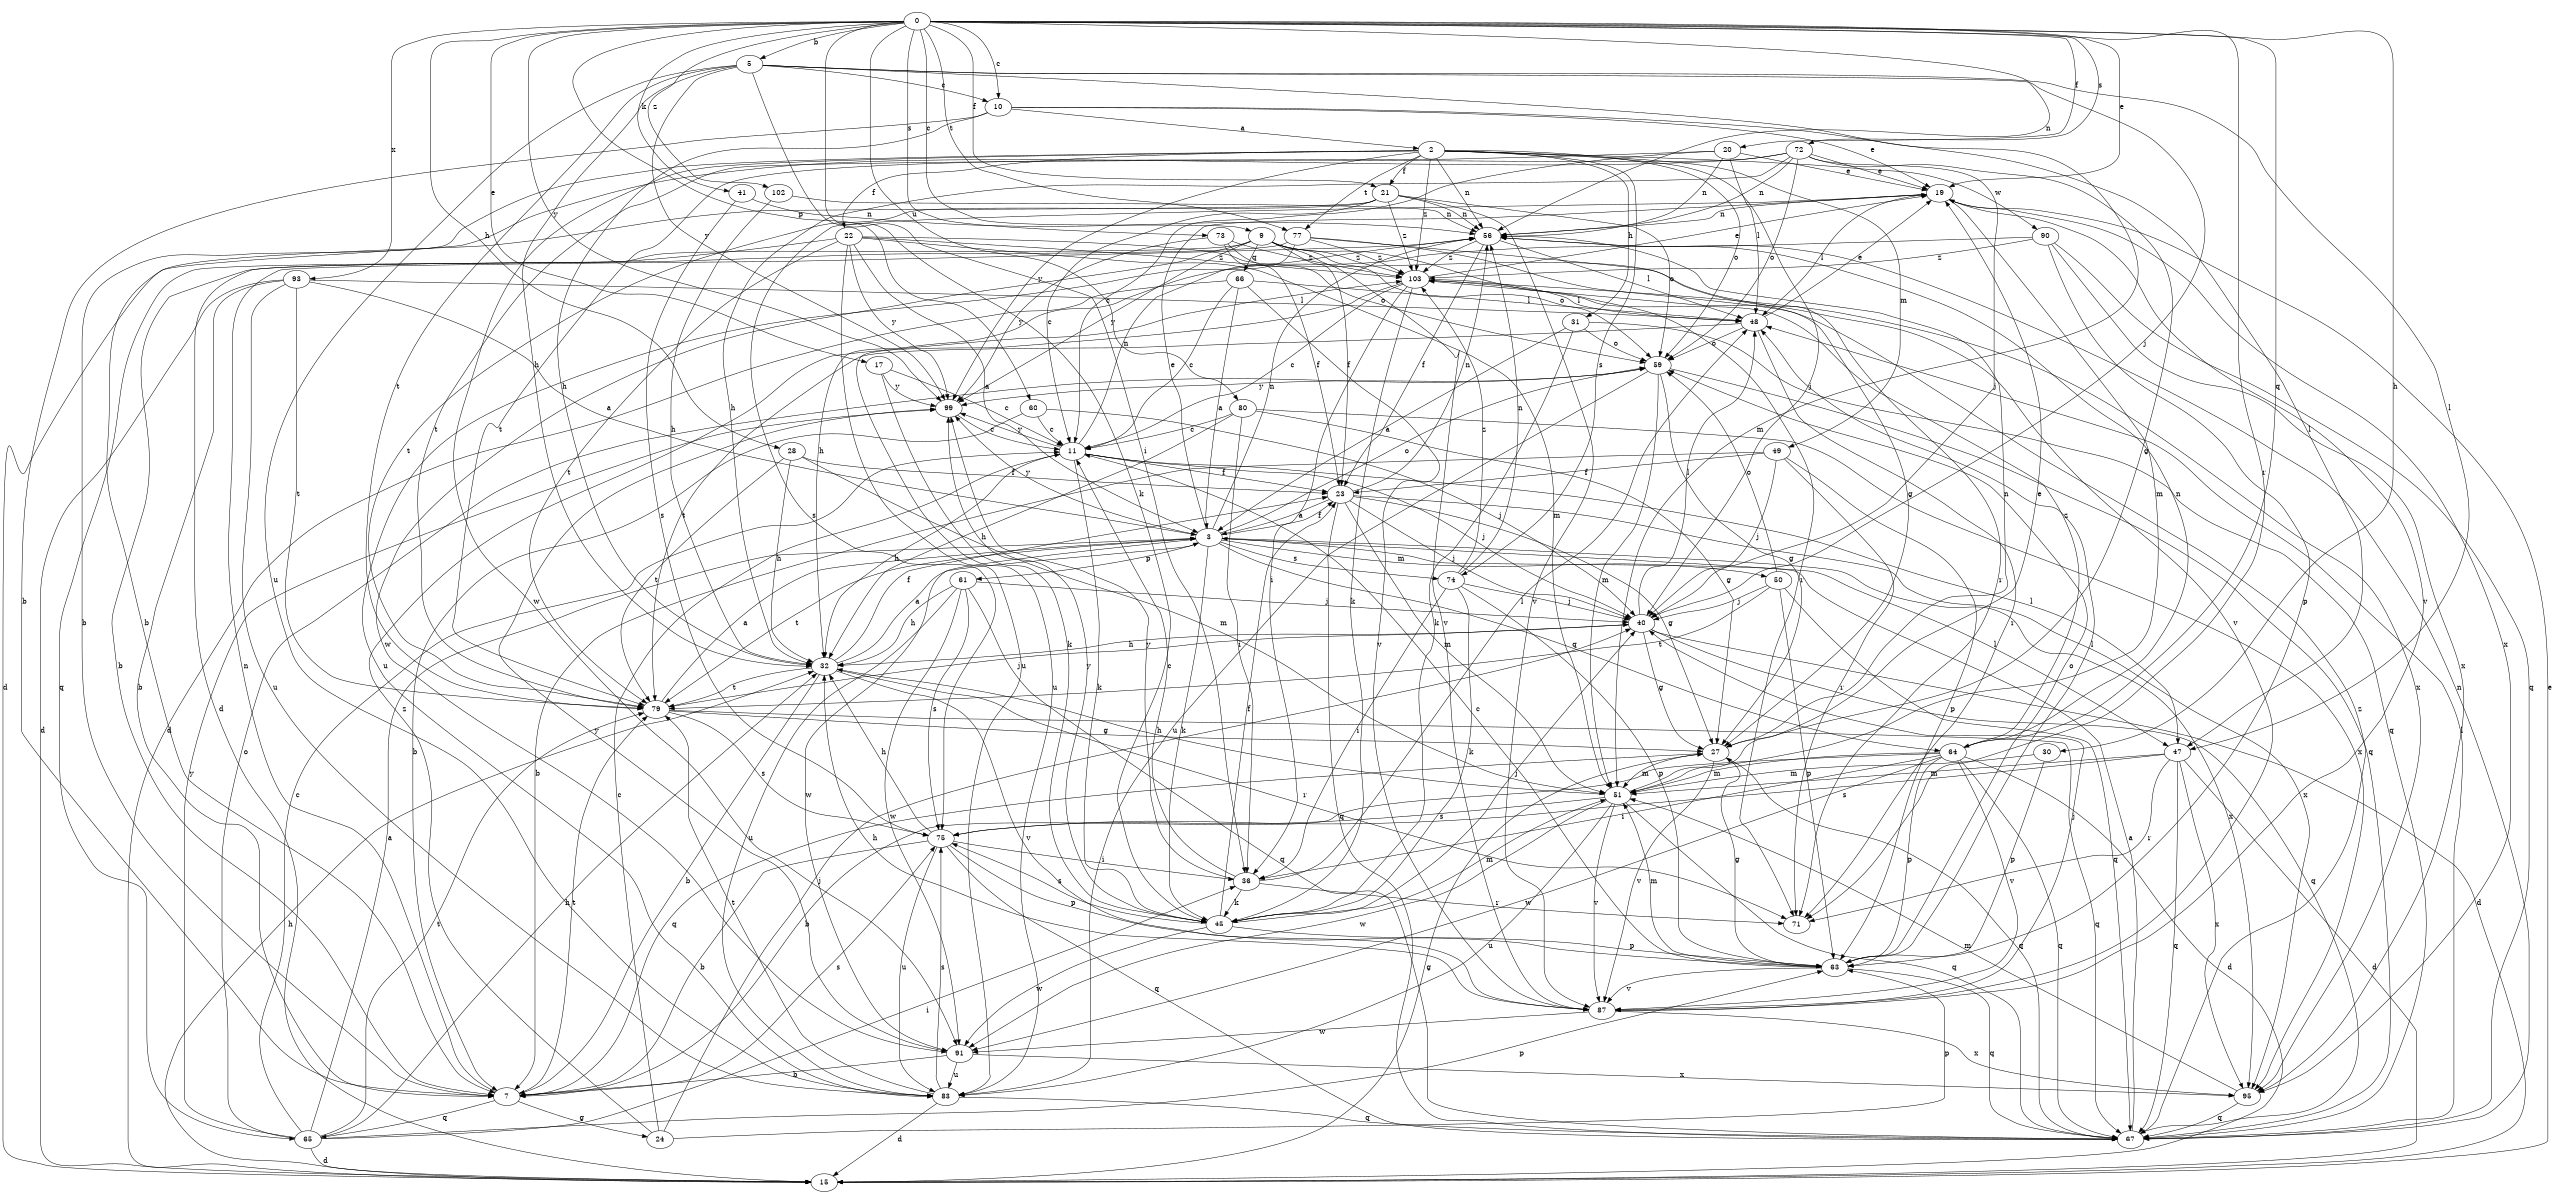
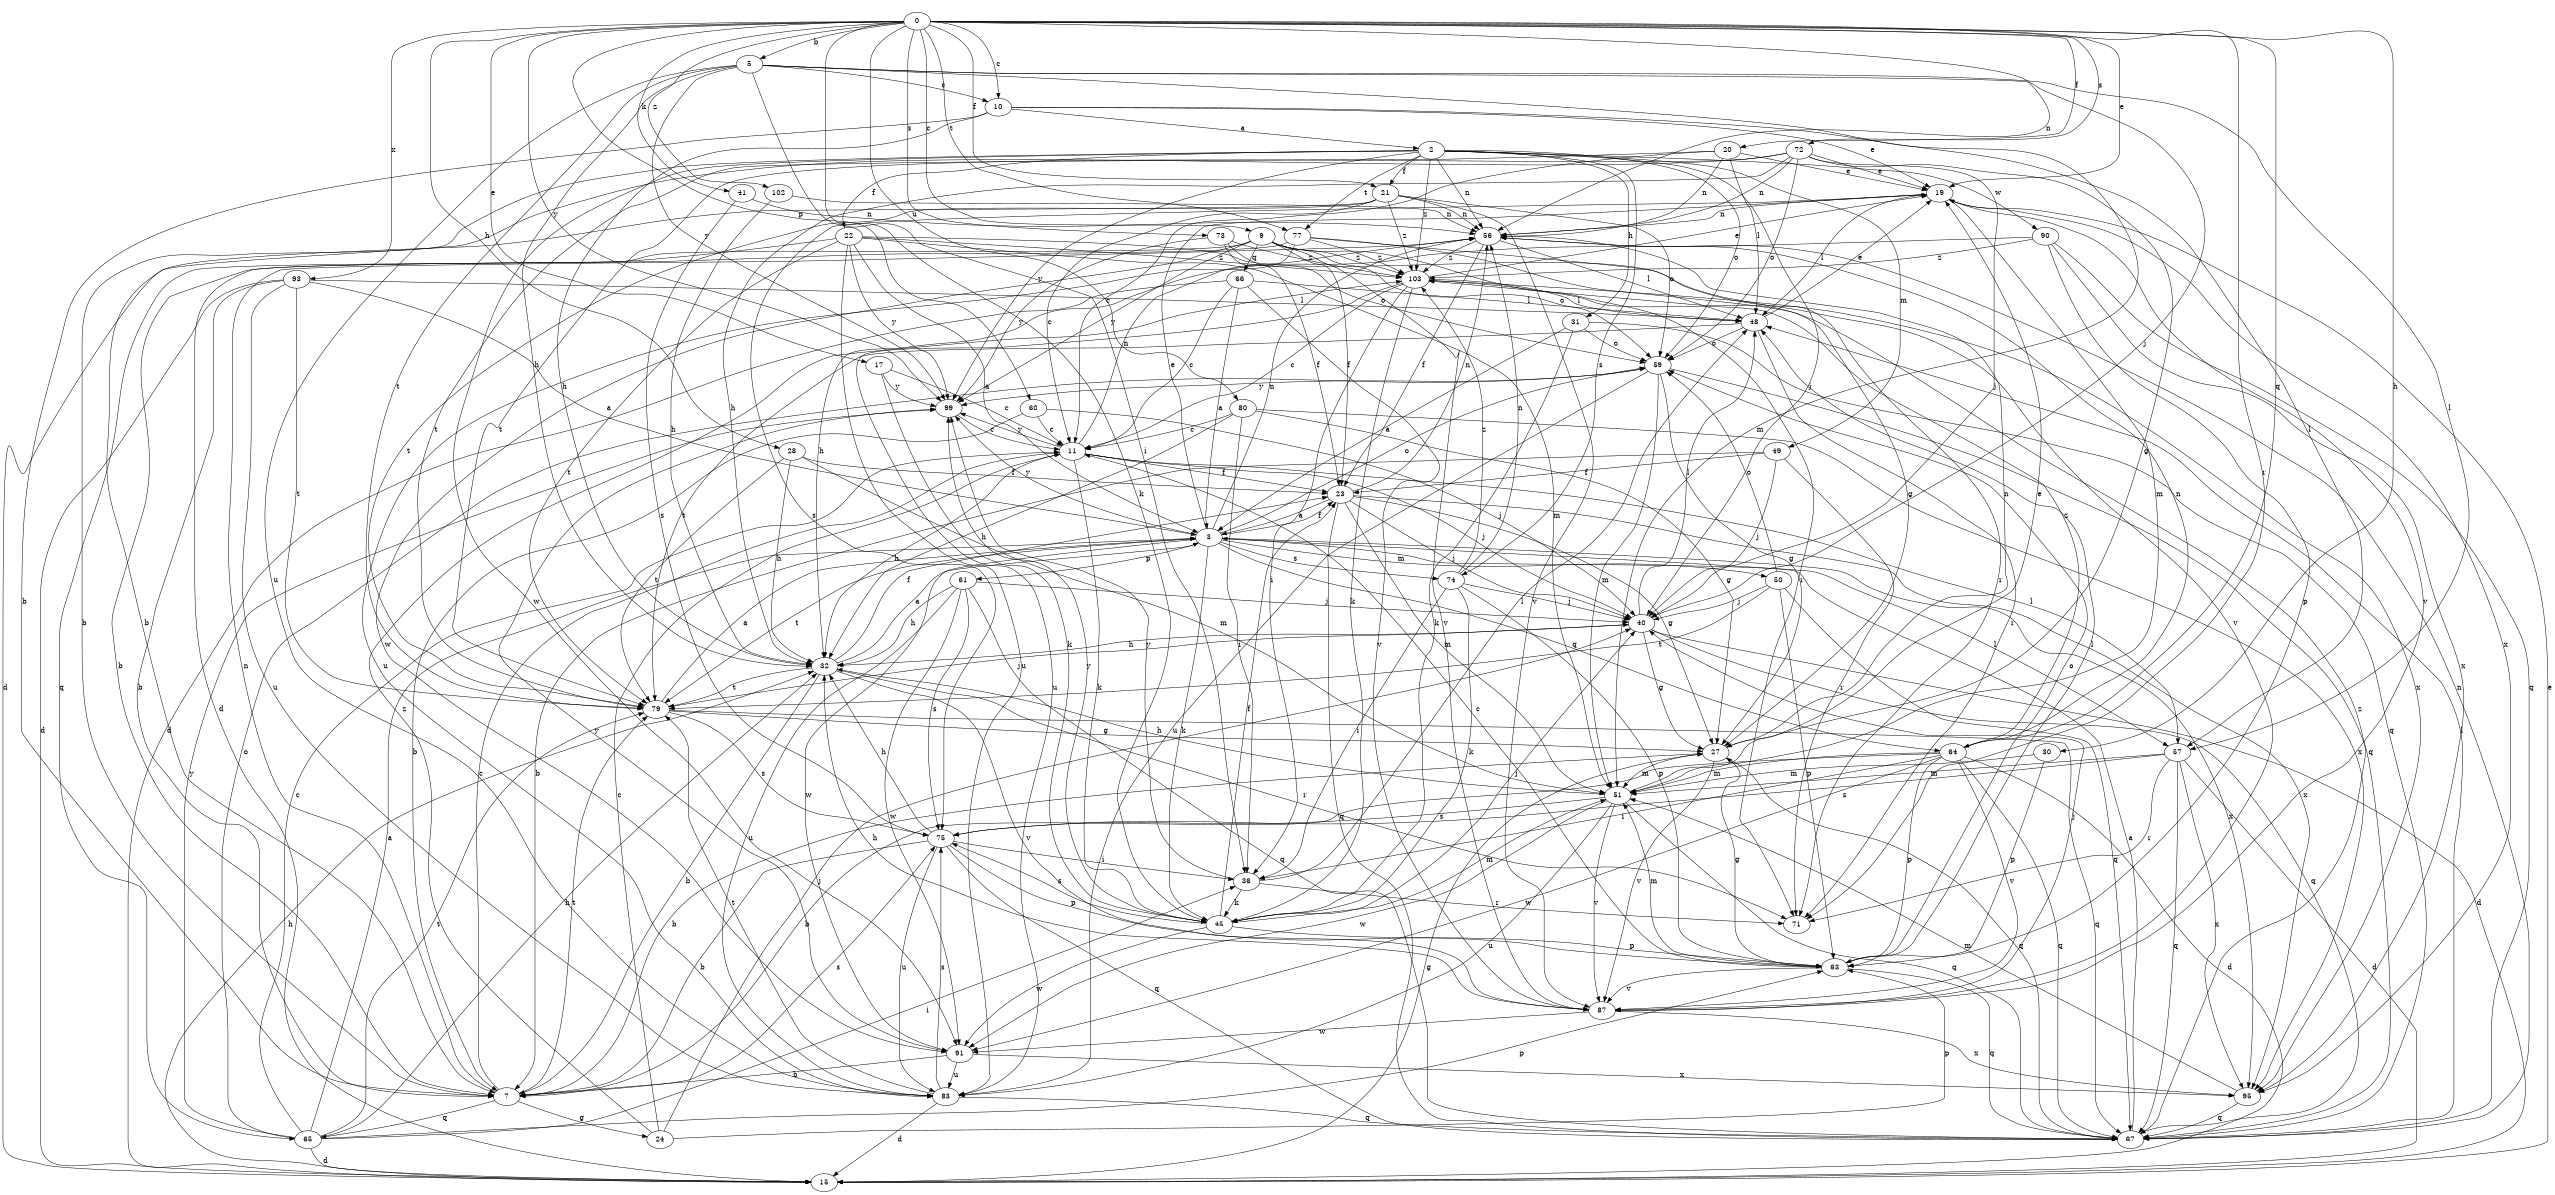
  strict digraph {
    fontname="DejaVu Serif"
    node [fontname="DejaVu Serif"]
    edge [fontname="DejaVu Serif"]
    0
    5
    9
    10
    17
    19
    20
    21
    28
    30
    36
    41
    56
    60
    64
    71
    72
    73
    77
    80
    93
    99
    102
    40
    45
-   47
+   47 [label=57]
    79
    32
    51
    83
    59
    91
    103
    23
    65
    66
    87
    2
    7
    11
    95
    75
    48
    15
    63
    67
    27
    3
    22
    31
    49
    74
    90
    24
    50
    61
    0 -> 5 [label=b]
    0 -> 9 [label=c]
    0 -> 10 [label=c]
    0 -> 17 [label=e]
    0 -> 19 [label=e]
    0 -> 20 [label=f]
    0 -> 21 [label=f]
    0 -> 28 [label=h]
    0 -> 30 [label=h]
    0 -> 36 [label=i]
    0 -> 41 [label=k]
    0 -> 56 [label=n]
    0 -> 60 [label=p]
    0 -> 64 [label=q]
    0 -> 71 [label=r]
    0 -> 72 [label=s]
    0 -> 73 [label=s]
    0 -> 77 [label=t]
    0 -> 80 [label=u]
    0 -> 93 [label=x]
    0 -> 99 [label=y]
    0 -> 102 [label=z]
    5 -> 10 [label=c]
    5 -> 99 [label=y]
    5 -> 40 [label=j]
    5 -> 45 [label=k]
    5 -> 47 [label=l]
    5 -> 79 [label=t]
    5 -> 32 [label=h]
    5 -> 51 [label=m]
    5 -> 83 [label=u]
    9 -> 71 [label=r]
    9 -> 99 [label=y]
    9 -> 59 [label=o]
    9 -> 91 [label=w]
    9 -> 103 [label=z]
    9 -> 23 [label=f]
    9 -> 65 [label=q]
    9 -> 66 [label=q]
    9 -> 87 [label=v]
    10 -> 19 [label=e]
    10 -> 47 [label=l]
    10 -> 32 [label=h]
    10 -> 2 [label=a]
    10 -> 7 [label=b]
    17 -> 99 [label=y]
    17 -> 45 [label=k]
    17 -> 11 [label=c]
    19 -> 56 [label=n]
    19 -> 51 [label=m]
    19 -> 87 [label=v]
    19 -> 95 [label=x]
    19 -> 75 [label=s]
    19 -> 48 [label=l]
    20 -> 19 [label=e]
    20 -> 56 [label=n]
    20 -> 79 [label=t]
    20 -> 11 [label=c]
    20 -> 48 [label=l]
    21 -> 56 [label=n]
    21 -> 79 [label=t]
    21 -> 59 [label=o]
    21 -> 103 [label=z]
    21 -> 87 [label=v]
    21 -> 11 [label=c]
    21 -> 15 [label=d]
    28 -> 79 [label=t]
    28 -> 32 [label=h]
    28 -> 51 [label=m]
    28 -> 23 [label=f]
    30 -> 51 [label=m]
    30 -> 63 [label=p]
    36 -> 71 [label=r]
    36 -> 99 [label=y]
    36 -> 45 [label=k]
    36 -> 48 [label=l]
    41 -> 56 [label=n]
    41 -> 75 [label=s]
    56 -> 103 [label=z]
    56 -> 23 [label=f]
    56 -> 48 [label=l]
    60 -> 40 [label=j]
    60 -> 7 [label=b]
    60 -> 11 [label=c]
    64 -> 36 [label=i]
    64 -> 56 [label=n]
    64 -> 51 [label=m]
    64 -> 91 [label=w]
    64 -> 103 [label=z]
    64 -> 87 [label=v]
    64 -> 7 [label=b]
    64 -> 15 [label=d]
    64 -> 63 [label=p]
    64 -> 67 [label=q]
    72 -> 19 [label=e]
    72 -> 56 [label=n]
    72 -> 40 [label=j]
    72 -> 79 [label=t]
    72 -> 32 [label=h]
    72 -> 59 [label=o]
    72 -> 7 [label=b]
    72 -> 27 [label=g]
    73 -> 99 [label=y]
    73 -> 59 [label=o]
    73 -> 103 [label=z]
    73 -> 23 [label=f]
    77 -> 71 [label=r]
    77 -> 83 [label=u]
    77 -> 103 [label=z]
    77 -> 7 [label=b]
    77 -> 27 [label=g]
    80 -> 36 [label=i]
    80 -> 32 [label=h]
    80 -> 11 [label=c]
    80 -> 95 [label=x]
    80 -> 27 [label=g]
    93 -> 79 [label=t]
    93 -> 83 [label=u]
    93 -> 7 [label=b]
    93 -> 48 [label=l]
    93 -> 15 [label=d]
    93 -> 3 [label=a]
    99 -> 11 [label=c]
    102 -> 56 [label=n]
    102 -> 32 [label=h]
    40 -> 32 [label=h]
    40 -> 48 [label=l]
    40 -> 15 [label=d]
    40 -> 67 [label=q]
    40 -> 27 [label=g]
    45 -> 99 [label=y]
    45 -> 40 [label=j]
    45 -> 51 [label=m]
    45 -> 91 [label=w]
    45 -> 23 [label=f]
    45 -> 75 [label=s]
    45 -> 63 [label=p]
    47 -> 71 [label=r]
    47 -> 51 [label=m]
    47 -> 95 [label=x]
    47 -> 75 [label=s]
    47 -> 15 [label=d]
    47 -> 67 [label=q]
    79 -> 40 [label=j]
    79 -> 75 [label=s]
    79 -> 67 [label=q]
    79 -> 27 [label=g]
    79 -> 3 [label=a]
    32 -> 71 [label=r]
    32 -> 79 [label=t]
    32 -> 23 [label=f]
    32 -> 87 [label=v]
    32 -> 7 [label=b]
    32 -> 3 [label=a]
    51 -> 19 [label=e]
    51 -> 32 [label=h]
    51 -> 83 [label=u]
    51 -> 91 [label=w]
    51 -> 87 [label=v]
    51 -> 75 [label=s]
    51 -> 67 [label=q]
    83 -> 79 [label=t]
    83 -> 75 [label=s]
    83 -> 15 [label=d]
    83 -> 67 [label=q]
    59 -> 99 [label=y]
    59 -> 51 [label=m]
    59 -> 83 [label=u]
    59 -> 67 [label=q]
    59 -> 27 [label=g]
    91 -> 99 [label=y]
    91 -> 83 [label=u]
    91 -> 7 [label=b]
    91 -> 95 [label=x]
    103 -> 19 [label=e]
    103 -> 36 [label=i]
    103 -> 45 [label=k]
    103 -> 83 [label=u]
    103 -> 11 [label=c]
    103 -> 95 [label=x]
    103 -> 48 [label=l]
    23 -> 56 [label=n]
    23 -> 40 [label=j]
    23 -> 51 [label=m]
    23 -> 95 [label=x]
    23 -> 67 [label=q]
    23 -> 27 [label=g]
    23 -> 3 [label=a]
    65 -> 36 [label=i]
    65 -> 99 [label=y]
    65 -> 79 [label=t]
    65 -> 32 [label=h]
    65 -> 59 [label=o]
    65 -> 11 [label=c]
    65 -> 15 [label=d]
    65 -> 63 [label=p]
    65 -> 3 [label=a]
    66 -> 87 [label=v]
    66 -> 11 [label=c]
    66 -> 48 [label=l]
    66 -> 15 [label=d]
    66 -> 3 [label=a]
    87 -> 40 [label=j]
    87 -> 32 [label=h]
    87 -> 91 [label=w]
    87 -> 95 [label=x]
    2 -> 21 [label=f]
    2 -> 56 [label=n]
    2 -> 77 [label=t]
    2 -> 99 [label=y]
    2 -> 40 [label=j]
    2 -> 59 [label=o]
    2 -> 91 [label=w]
    2 -> 103 [label=z]
    2 -> 7 [label=b]
    2 -> 22 [label=f]
    2 -> 31 [label=h]
    2 -> 49 [label=m]
    2 -> 74 [label=s]
    2 -> 90 [label=w]
    7 -> 56 [label=n]
    7 -> 79 [label=t]
    7 -> 65 [label=q]
-   36 -> 11 [label=c]
+   7 -> 11 [label=c]
    7 -> 75 [label=s]
    7 -> 24 [label=g]
    11 -> 56 [label=n]
    11 -> 99 [label=y]
    11 -> 40 [label=j]
    11 -> 45 [label=k]
    11 -> 47 [label=l]
    11 -> 32 [label=h]
    11 -> 23 [label=f]
    95 -> 51 [label=m]
    95 -> 67 [label=q]
    75 -> 36 [label=i]
    75 -> 32 [label=h]
    75 -> 83 [label=u]
    75 -> 7 [label=b]
    75 -> 63 [label=p]
    75 -> 67 [label=q]
    48 -> 19 [label=e]
    48 -> 71 [label=r]
    48 -> 79 [label=t]
    48 -> 59 [label=o]
    15 -> 19 [label=e]
    15 -> 32 [label=h]
    15 -> 27 [label=g]
    63 -> 51 [label=m]
    63 -> 59 [label=o]
    63 -> 87 [label=v]
    63 -> 11 [label=c]
    63 -> 48 [label=l]
    63 -> 67 [label=q]
    63 -> 27 [label=g]
    67 -> 56 [label=n]
    67 -> 103 [label=z]
    67 -> 48 [label=l]
    67 -> 3 [label=a]
    27 -> 56 [label=n]
    27 -> 51 [label=m]
    27 -> 87 [label=v]
-   27 -> 7 [label=q]
+   27 -> 7 [label=b]
    27 -> 67 [label=q]
    3 -> 19 [label=e]
    3 -> 56 [label=n]
    3 -> 64 [label=q]
    3 -> 99 [label=y]
    3 -> 45 [label=k]
    3 -> 47 [label=l]
    3 -> 79 [label=t]
    3 -> 59 [label=o]
    3 -> 91 [label=w]
    3 -> 23 [label=f]
    3 -> 95 [label=x]
    3 -> 74 [label=s]
    3 -> 50 [label=m]
    3 -> 61 [label=p]
    22 -> 99 [label=y]
    22 -> 79 [label=t]
    22 -> 51 [label=m]
    22 -> 83 [label=u]
    22 -> 103 [label=z]
    22 -> 87 [label=v]
    22 -> 15 [label=d]
    22 -> 3 [label=a]
    31 -> 45 [label=k]
    31 -> 59 [label=o]
    31 -> 67 [label=q]
    31 -> 3 [label=a]
    49 -> 71 [label=r]
    49 -> 40 [label=j]
    49 -> 23 [label=f]
    49 -> 7 [label=b]
-   49 -> 63 [label=p]
    74 -> 36 [label=i]
    74 -> 56 [label=n]
    74 -> 40 [label=j]
    74 -> 45 [label=k]
    74 -> 103 [label=z]
    74 -> 63 [label=p]
    90 -> 32 [label=h]
    90 -> 103 [label=z]
    90 -> 95 [label=x]
    90 -> 63 [label=p]
    90 -> 67 [label=q]
    24 -> 40 [label=j]
    24 -> 103 [label=z]
    24 -> 11 [label=c]
    24 -> 63 [label=p]
    50 -> 40 [label=j]
    50 -> 79 [label=t]
    50 -> 59 [label=o]
    50 -> 63 [label=p]
    50 -> 67 [label=q]
    61 -> 40 [label=j]
    61 -> 32 [label=h]
    61 -> 83 [label=u]
    61 -> 91 [label=w]
    61 -> 75 [label=s]
    61 -> 67 [label=q]
  }
